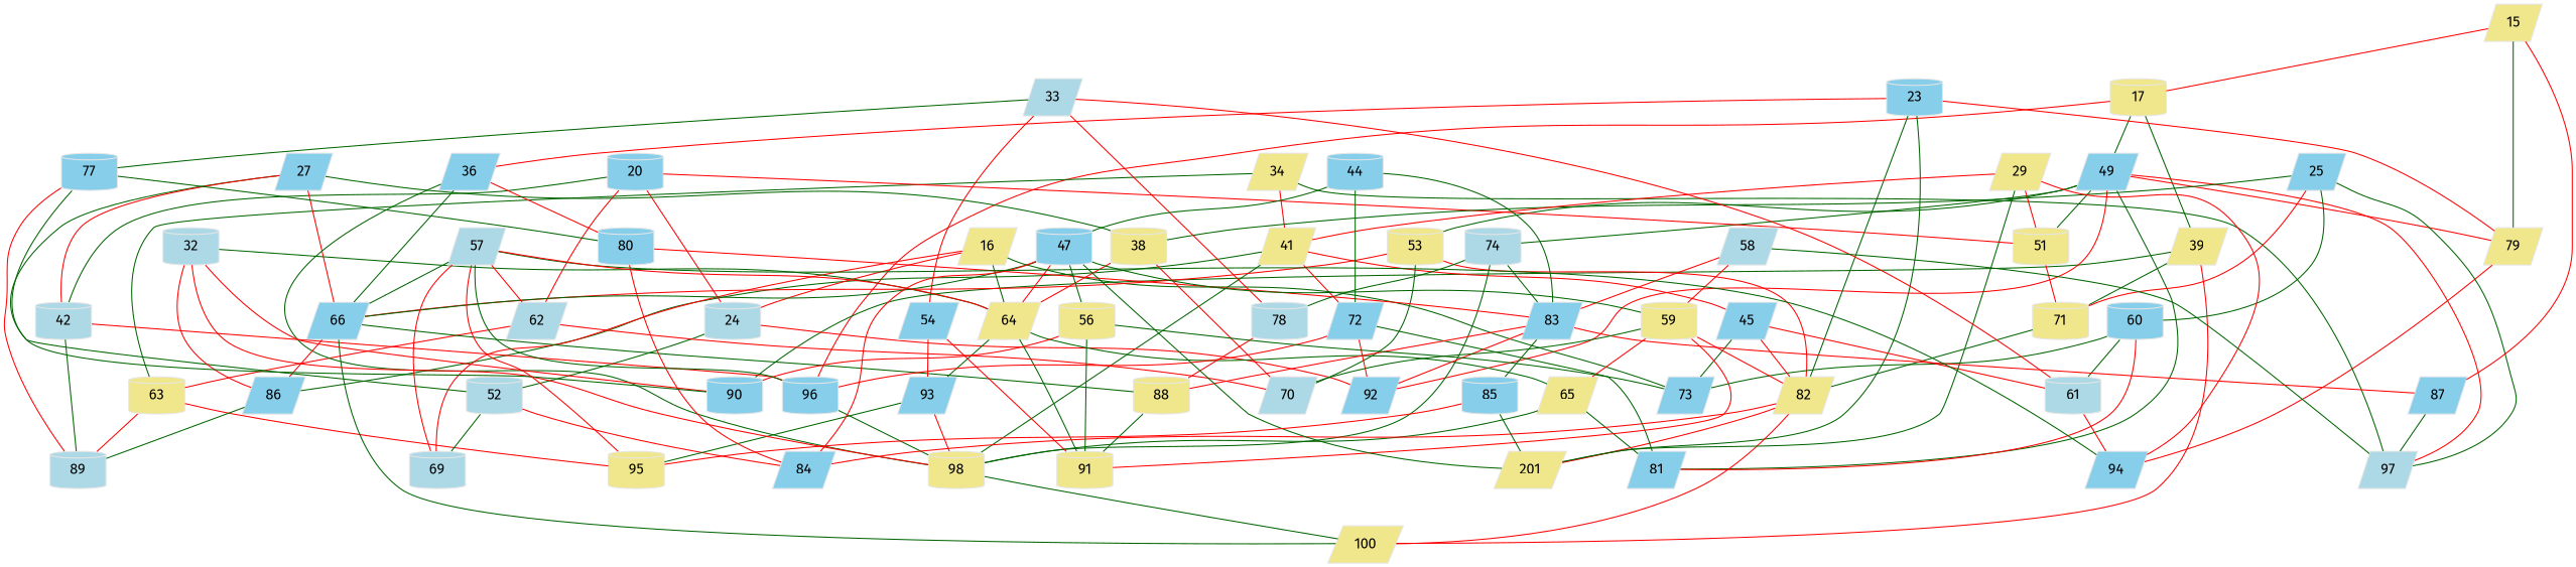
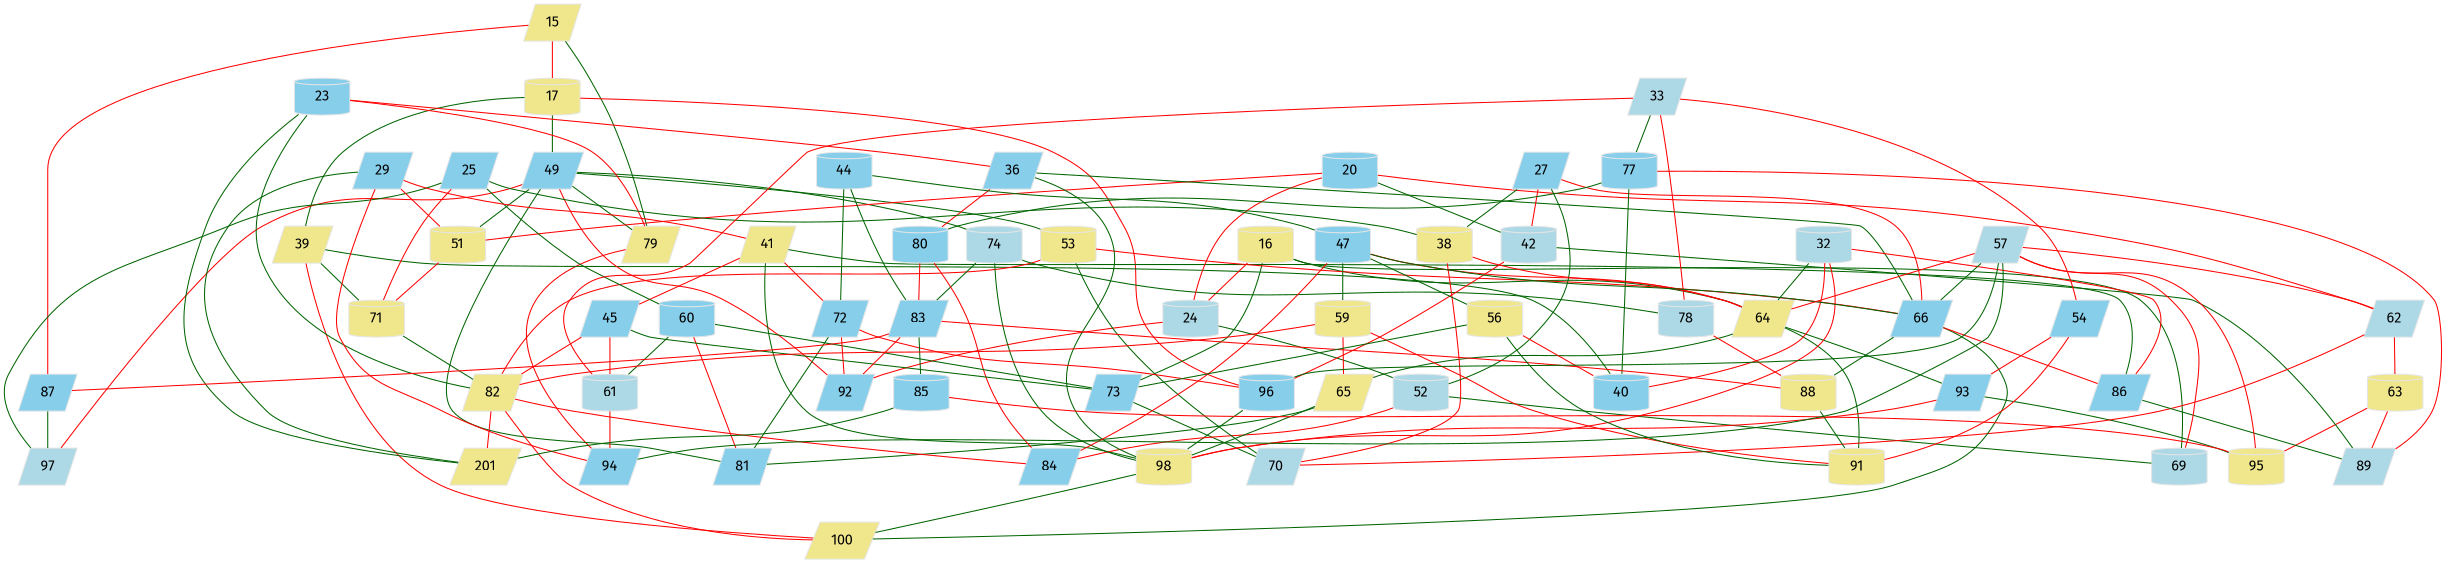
  graph {
    fontname="Fira Sans"
    node [color=gray90 fillcolor=skyblue fontname="Fira Sans" shape=parallelogram style=filled]
    edge [color=red fontname="Fira Sans"]
    15 [fillcolor=khaki]
    17 [fillcolor=khaki shape=cylinder]
    79 [fillcolor=khaki]
    87
    39 [fillcolor=khaki]
    49 [super="+2+5"]
    96 [shape=cylinder]
-   34 [fillcolor=khaki]
    97 [fillcolor=lightblue super="+55"]
    41 [fillcolor=khaki super="+11+21"]
    63 [fillcolor=khaki shape=cylinder]
    94
-   16 [fillcolor=khaki]
+   16 [fillcolor=khaki shape=cylinder]
    24 [fillcolor=lightblue shape=cylinder]
    64 [fillcolor=khaki super="+3+31"]
    69 [fillcolor=lightblue shape=cylinder]
    73
    52 [fillcolor=lightblue shape=cylinder]
    92
    91 [fillcolor=khaki shape=cylinder super="+10"]
    93
    65 [fillcolor=khaki]
    71 [fillcolor=khaki shape=cylinder]
-   90 [shape=cylinder super="+26"]
+   90 [shape=cylinder super="+26" label=40]
    100 [fillcolor=khaki]
    51 [fillcolor=khaki shape=cylinder]
    53 [fillcolor=khaki shape=cylinder]
    74 [fillcolor=lightblue shape=cylinder]
    81 [super="+50"]
    98 [fillcolor=khaki shape=cylinder super="+9+12+30"]
    20 [shape=cylinder]
    42 [fillcolor=lightblue shape=cylinder]
    62 [fillcolor=lightblue]
-   89 [fillcolor=lightblue shape=cylinder]
+   89 [fillcolor=lightblue]
    70 [fillcolor=lightblue]
    23 [shape=cylinder]
    36
    82 [fillcolor=khaki super="+76"]
    n39 [fillcolor=khaki label=201 super="+43"]
    66 [super="+8+46"]
    80 [shape=cylinder]
    84 [super="+68"]
    38 [fillcolor=khaki shape=cylinder]
    25
    60 [shape=cylinder]
    61 [fillcolor=lightblue shape=cylinder]
    27
    86
    88 [fillcolor=khaki shape=cylinder]
    45
    72 [super="+22"]
-   29 [fillcolor=khaki]
+   29
    32 [fillcolor=lightblue shape=cylinder]
    33 [fillcolor=lightblue]
    54
    77 [shape=cylinder]
    78 [fillcolor=lightblue shape=cylinder]
    95 [fillcolor=khaki shape=cylinder]
-   58 [fillcolor=lightblue super="+28"]
    83 [super="+19"]
    59 [fillcolor=khaki shape=cylinder super="+40"]
    47 [shape=cylinder super="+18"]
    56 [fillcolor=khaki shape=cylinder super="+48"]
    44 [shape=cylinder]
    85 [shape=cylinder]
    57 [fillcolor=lightblue super="+6+13"]
    15 -- 17
    15 -- 79 [color=darkgreen]
    15 -- 87
    17 -- 39 [color=darkgreen]
    17 -- 49 [color=darkgreen]
    17 -- 96
    79 -- 94
    87 -- 97 [color=darkgreen]
    39 -- 71 [color=darkgreen]
    39 -- 90 [color=darkgreen]
    39 -- 100
-   49 -- 79
+   49 -- 79 [color=darkgreen]
    49 -- 97
    49 -- 92
    49 -- 51 [color=darkgreen]
    49 -- 53 [color=darkgreen]
    49 -- 74 [color=darkgreen]
    49 -- 81 [color=darkgreen]
    96 -- 98 [color=darkgreen]
-   34 -- 97 [color=darkgreen]
-   34 -- 41
-   34 -- 63 [color=darkgreen]
    41 -- 98 [color=darkgreen]
    41 -- 86 [color=darkgreen]
    41 -- 45
    41 -- 72
    63 -- 89
    63 -- 95
    16 -- 24
    16 -- 64 [color=darkgreen]
-   16 -- 69
+   16 -- 69 [color=darkgreen]
    16 -- 73 [color=darkgreen]
    24 -- 52 [color=darkgreen]
    24 -- 92
    64 -- 91 [color=darkgreen]
    64 -- 93 [color=darkgreen]
    64 -- 65 [color=darkgreen]
    52 -- 69 [color=darkgreen]
    52 -- 84
    93 -- 98
    93 -- 95 [color=darkgreen]
    65 -- 81 [color=darkgreen]
    65 -- 98 [color=darkgreen]
    71 -- 82 [color=darkgreen]
    51 -- 71
    53 -- 70 [color=darkgreen]
    53 -- 82
    53 -- 66
    74 -- 98 [color=darkgreen]
    74 -- 78 [color=darkgreen]
    74 -- 83 [color=darkgreen]
    98 -- 100 [color=darkgreen]
    20 -- 24
    20 -- 51
    20 -- 42 [color=darkgreen]
    20 -- 62
    42 -- 96
    42 -- 89 [color=darkgreen]
    62 -- 63
    62 -- 70
    23 -- 79
    23 -- 36
    23 -- 82 [color=darkgreen]
    23 -- n39 [color=darkgreen]
    36 -- 98 [color=darkgreen]
    36 -- 66 [color=darkgreen]
    36 -- 80
    82 -- 100
    82 -- n39
    82 -- 84
    66 -- 100 [color=darkgreen]
    66 -- 86
    66 -- 88 [color=darkgreen]
    80 -- 84
    80 -- 83
    38 -- 64
    38 -- 70
    25 -- 97 [color=darkgreen]
    25 -- 71
    25 -- 38 [color=darkgreen]
    25 -- 60 [color=darkgreen]
    60 -- 73 [color=darkgreen]
    60 -- 81
    60 -- 61 [color=darkgreen]
    61 -- 94
    27 -- 52 [color=darkgreen]
    27 -- 42
    27 -- 66
    27 -- 38 [color=darkgreen]
    86 -- 89 [color=darkgreen]
    88 -- 91 [color=darkgreen]
    45 -- 73 [color=darkgreen]
    45 -- 82
    45 -- 61
    72 -- 96
    72 -- 92
    72 -- 81 [color=darkgreen]
    29 -- 41
    29 -- 94
    29 -- 51
    29 -- n39 [color=darkgreen]
    32 -- 64 [color=darkgreen]
    32 -- 90
    32 -- 98
    32 -- 86
    33 -- 61
    33 -- 54
    33 -- 77 [color=darkgreen]
    33 -- 78
    54 -- 91 [weight=2]
    54 -- 93
    77 -- 90 [color=darkgreen]
    77 -- 89
    77 -- 80 [color=darkgreen]
    78 -- 88
-   58 -- 97 [color=darkgreen weight=2]
-   58 -- 83
-   58 -- 59
    83 -- 87
    83 -- 92
    83 -- 88
    83 -- 85 [color=darkgreen]
    59 -- 91
    59 -- 65
-   59 -- 70 [color=darkgreen]
+   73 -- 70 [color=darkgreen]
    59 -- 82 [weight=2]
    47 -- 64
-   47 -- n39 [color=darkgreen]
    47 -- 66 [color=darkgreen]
    47 -- 84
    47 -- 59 [color=darkgreen weight=2]
    47 -- 56 [color=darkgreen]
    56 -- 73 [color=darkgreen]
    56 -- 91 [color=darkgreen]
    56 -- 90
    44 -- 72 [color=darkgreen weight=2]
    44 -- 83 [color=darkgreen]
    44 -- 47 [color=darkgreen]
    85 -- n39 [color=darkgreen weight=2]
    85 -- 95
    57 -- 96 [color=darkgreen weight=2]
    57 -- 94 [color=darkgreen]
    57 -- 64
    57 -- 69
    57 -- 62
    57 -- 66 [color=darkgreen]
    57 -- 95
  }
